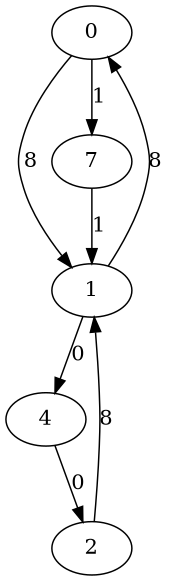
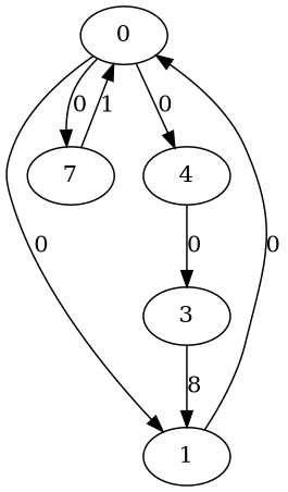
  digraph {
    0
    1
    n3 [label=7]
    4
-   3 [label=2]
-   0 -> 1 [label=8]
-   0 -> n3 [label=1]
-   1 -> 4 [label=0]
-   1 -> 0 [label=8]
-   n3 -> 1 [label=1]
+   3
+   0 -> 1 [label=0]
+   0 -> n3 [label=0]
+   0 -> 4 [label=0]
+   1 -> 0 [label=0]
+   n3 -> 0 [label=1]
    4 -> 3 [label=0]
    3 -> 1 [label=8]
  }
